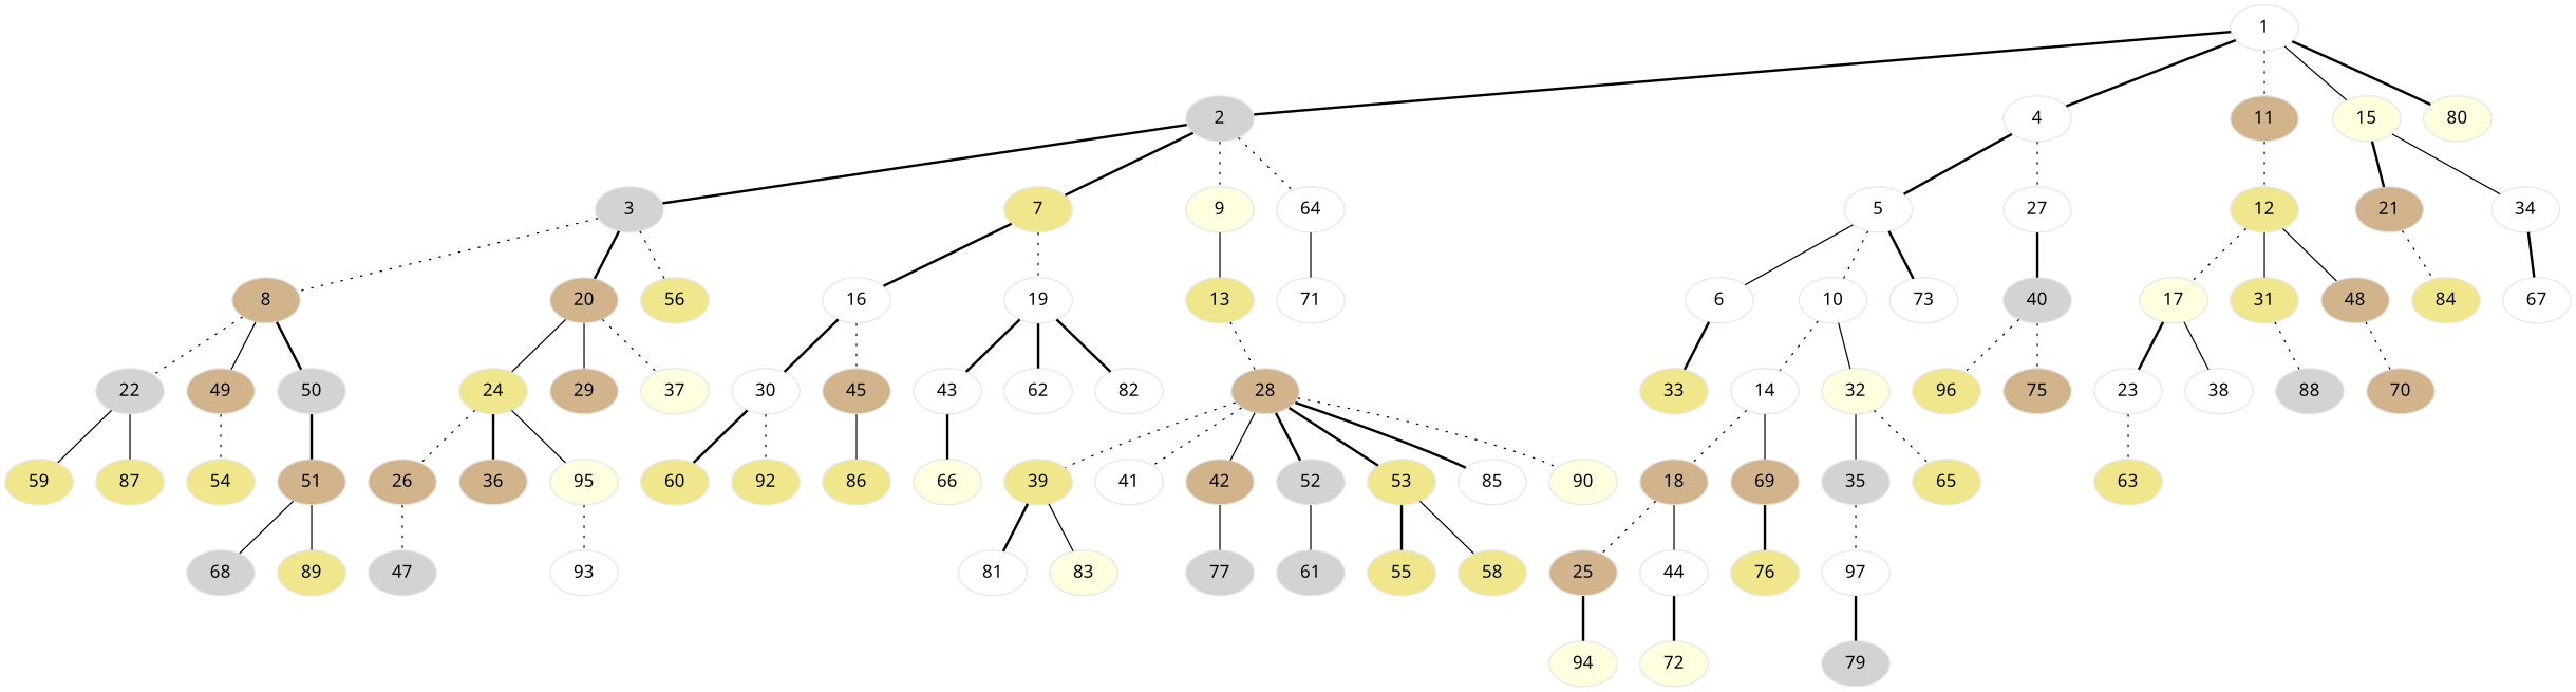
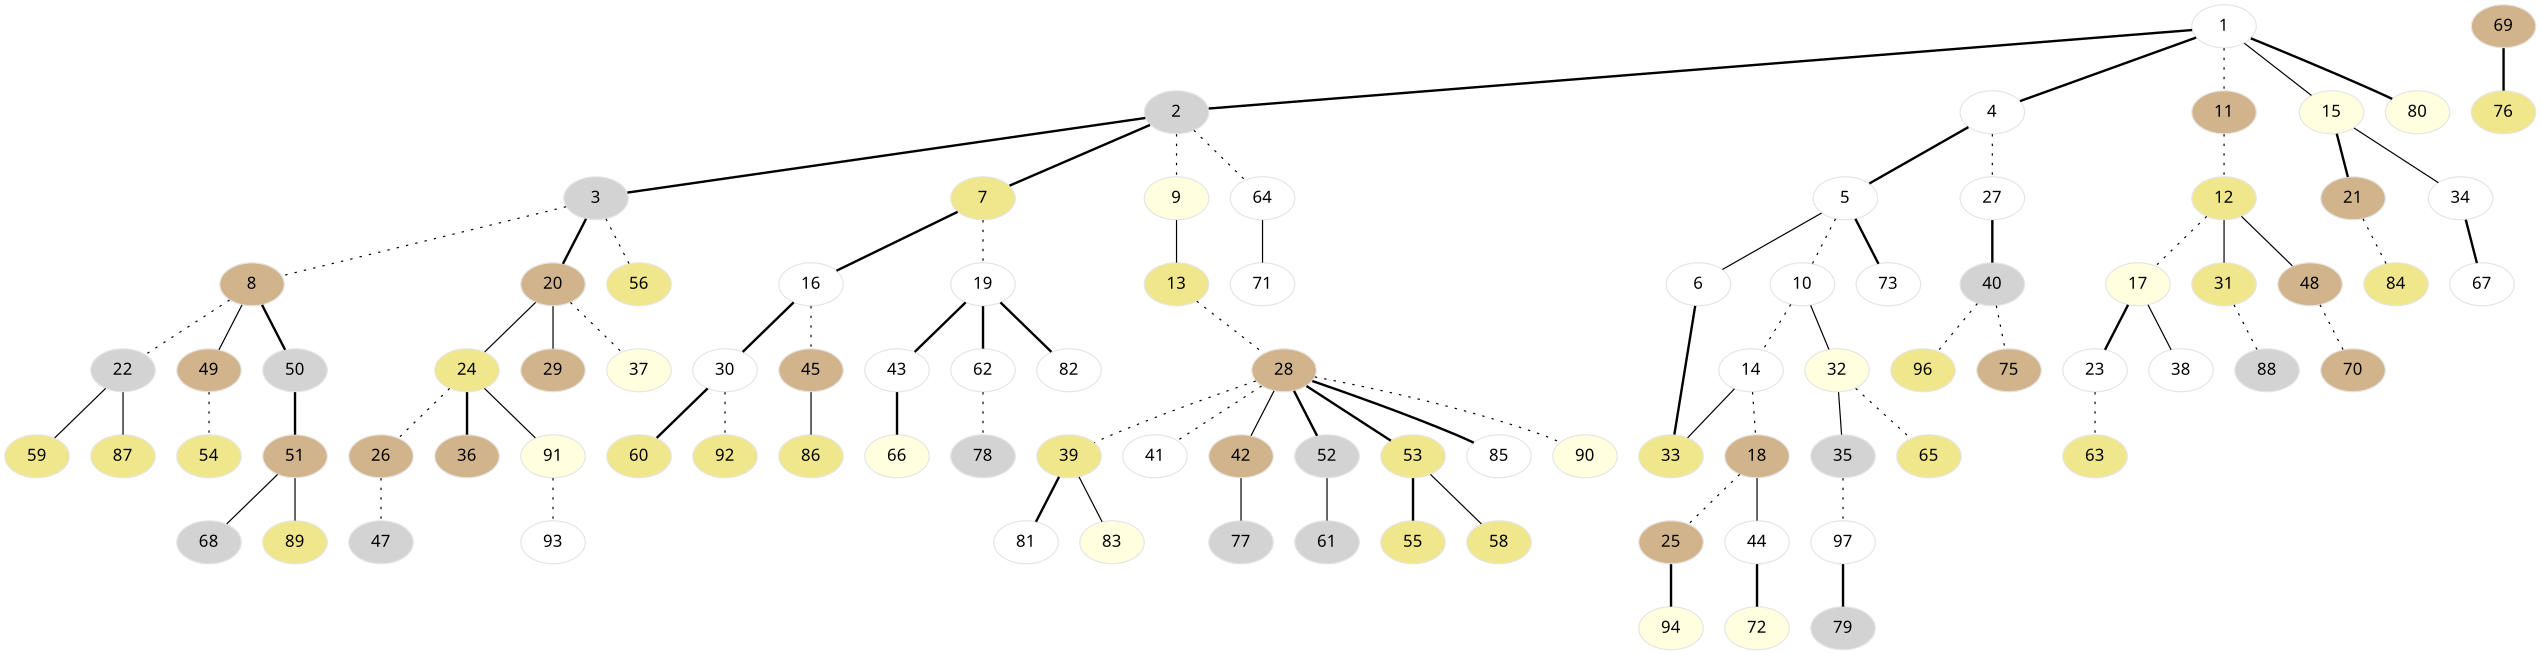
  graph {
    fontname="Noto Sans"
    node [color=gray90 fillcolor=white fontname="Noto Sans" style=filled]
    edge [fontname="Noto Sans" style=dotted]
    2 [fillcolor=lightgrey]
    1
    4
    11 [fillcolor=tan]
    15 [fillcolor=lightyellow]
    80 [fillcolor=lightyellow]
    3 [fillcolor=lightgrey]
    7 [fillcolor=khaki]
    9 [fillcolor=lightyellow]
    64
    5
    27
    12 [fillcolor=khaki]
    21 [fillcolor=tan]
    34
    8 [fillcolor=tan]
    20 [fillcolor=tan]
    56 [fillcolor=khaki]
    16
    19
    13 [fillcolor=khaki]
    71
    22 [fillcolor=lightgrey]
    49 [fillcolor=tan]
    50 [fillcolor=lightgrey]
    24 [fillcolor=khaki]
    29 [fillcolor=tan]
    37 [fillcolor=lightyellow]
    6
    10
    73
    40 [fillcolor=lightgrey]
    33 [fillcolor=khaki]
    14
    32 [fillcolor=lightyellow]
    30
    45 [fillcolor=tan]
    43
    62
    82
    59 [fillcolor=khaki]
    87 [fillcolor=khaki]
    54 [fillcolor=khaki]
    51 [fillcolor=tan]
    28 [fillcolor=tan]
    18 [fillcolor=tan]
    69 [fillcolor=tan]
    35 [fillcolor=lightgrey]
    65 [fillcolor=khaki]
    17 [fillcolor=lightyellow]
    31 [fillcolor=khaki]
    48 [fillcolor=tan]
    23
    38
    88 [fillcolor=lightgrey]
    70 [fillcolor=tan]
    39 [fillcolor=khaki]
    41
    42 [fillcolor=tan]
    52 [fillcolor=lightgrey]
    53 [fillcolor=khaki]
    85
    90 [fillcolor=lightyellow]
    25 [fillcolor=tan]
    44
    76 [fillcolor=khaki]
    84 [fillcolor=khaki]
    67
    60 [fillcolor=khaki]
    92 [fillcolor=khaki]
    86 [fillcolor=khaki]
    63 [fillcolor=khaki]
    94 [fillcolor=lightyellow]
    72 [fillcolor=lightyellow]
    66 [fillcolor=lightyellow]
+   78 [fillcolor=lightgrey]
    26 [fillcolor=tan]
    36 [fillcolor=tan]
-   91 [fillcolor=lightyellow label=95]
+   91 [fillcolor=lightyellow]
    47 [fillcolor=lightgrey]
    93
    n82 [fillcolor=khaki label=96]
    75 [fillcolor=tan]
    81
    83 [fillcolor=lightyellow]
    77 [fillcolor=lightgrey]
    61 [fillcolor=lightgrey]
    55 [fillcolor=khaki]
    58 [fillcolor=khaki]
    n90 [label=97]
    79 [fillcolor=lightgrey]
    68 [fillcolor=lightgrey]
    89 [fillcolor=khaki]
    2 -- 3 [style=bold]
    2 -- 7 [style=bold]
    2 -- 9
    2 -- 64
    1 -- 2 [style=bold]
    1 -- 4 [style=bold]
    1 -- 11
    1 -- 15 [style=solid]
    1 -- 80 [style=bold]
    4 -- 5 [style=bold]
    4 -- 27
    11 -- 12
    15 -- 21 [style=bold]
    15 -- 34 [style=solid]
    3 -- 8
    3 -- 20 [style=bold]
    3 -- 56
    7 -- 16 [style=bold]
    7 -- 19
    9 -- 13 [style=solid]
    64 -- 71 [style=solid]
    5 -- 6 [style=solid]
    5 -- 10
    5 -- 73 [style=bold]
    27 -- 40 [style=bold]
    12 -- 17
    12 -- 31 [style=solid]
    12 -- 48 [style=solid]
    21 -- 84
    34 -- 67 [style=bold]
    8 -- 22
    8 -- 49 [style=solid]
    8 -- 50 [style=bold]
    20 -- 24 [style=solid]
    20 -- 29 [style=solid]
    20 -- 37
    16 -- 30 [style=bold]
    16 -- 45
    19 -- 43 [style=bold]
    19 -- 62 [style=bold]
    19 -- 82 [style=bold]
    13 -- 28
    22 -- 59 [style=solid]
    22 -- 87 [style=solid]
    49 -- 54
    50 -- 51 [style=bold]
    24 -- 26
    24 -- 36 [style=bold]
    24 -- 91 [style=solid]
    6 -- 33 [style=bold]
    10 -- 14
    10 -- 32 [style=solid]
    40 -- n82
    40 -- 75
    14 -- 18
-   14 -- 69 [style=solid]
+   14 -- 33 [style=solid]
    32 -- 35 [style=solid]
    32 -- 65
    30 -- 60 [style=bold]
    30 -- 92
    45 -- 86 [style=solid]
    43 -- 66 [style=bold]
+   62 -- 78
    51 -- 68 [style=solid]
    51 -- 89 [style=solid]
    28 -- 39
    28 -- 41
    28 -- 42 [style=solid]
    28 -- 52 [style=bold]
    28 -- 53 [style=bold]
    28 -- 85 [style=bold]
    28 -- 90
    18 -- 25
    18 -- 44 [style=solid]
    69 -- 76 [style=bold]
    35 -- n90
    17 -- 23 [style=bold]
    17 -- 38 [style=solid]
    31 -- 88
    48 -- 70
    23 -- 63
    39 -- 81 [style=bold]
    39 -- 83 [style=solid]
    42 -- 77 [style=solid]
    52 -- 61 [style=solid]
    53 -- 55 [style=bold]
    53 -- 58 [style=solid]
    25 -- 94 [style=bold]
    44 -- 72 [style=bold]
    26 -- 47
    91 -- 93
    n90 -- 79 [style=bold]
  }
